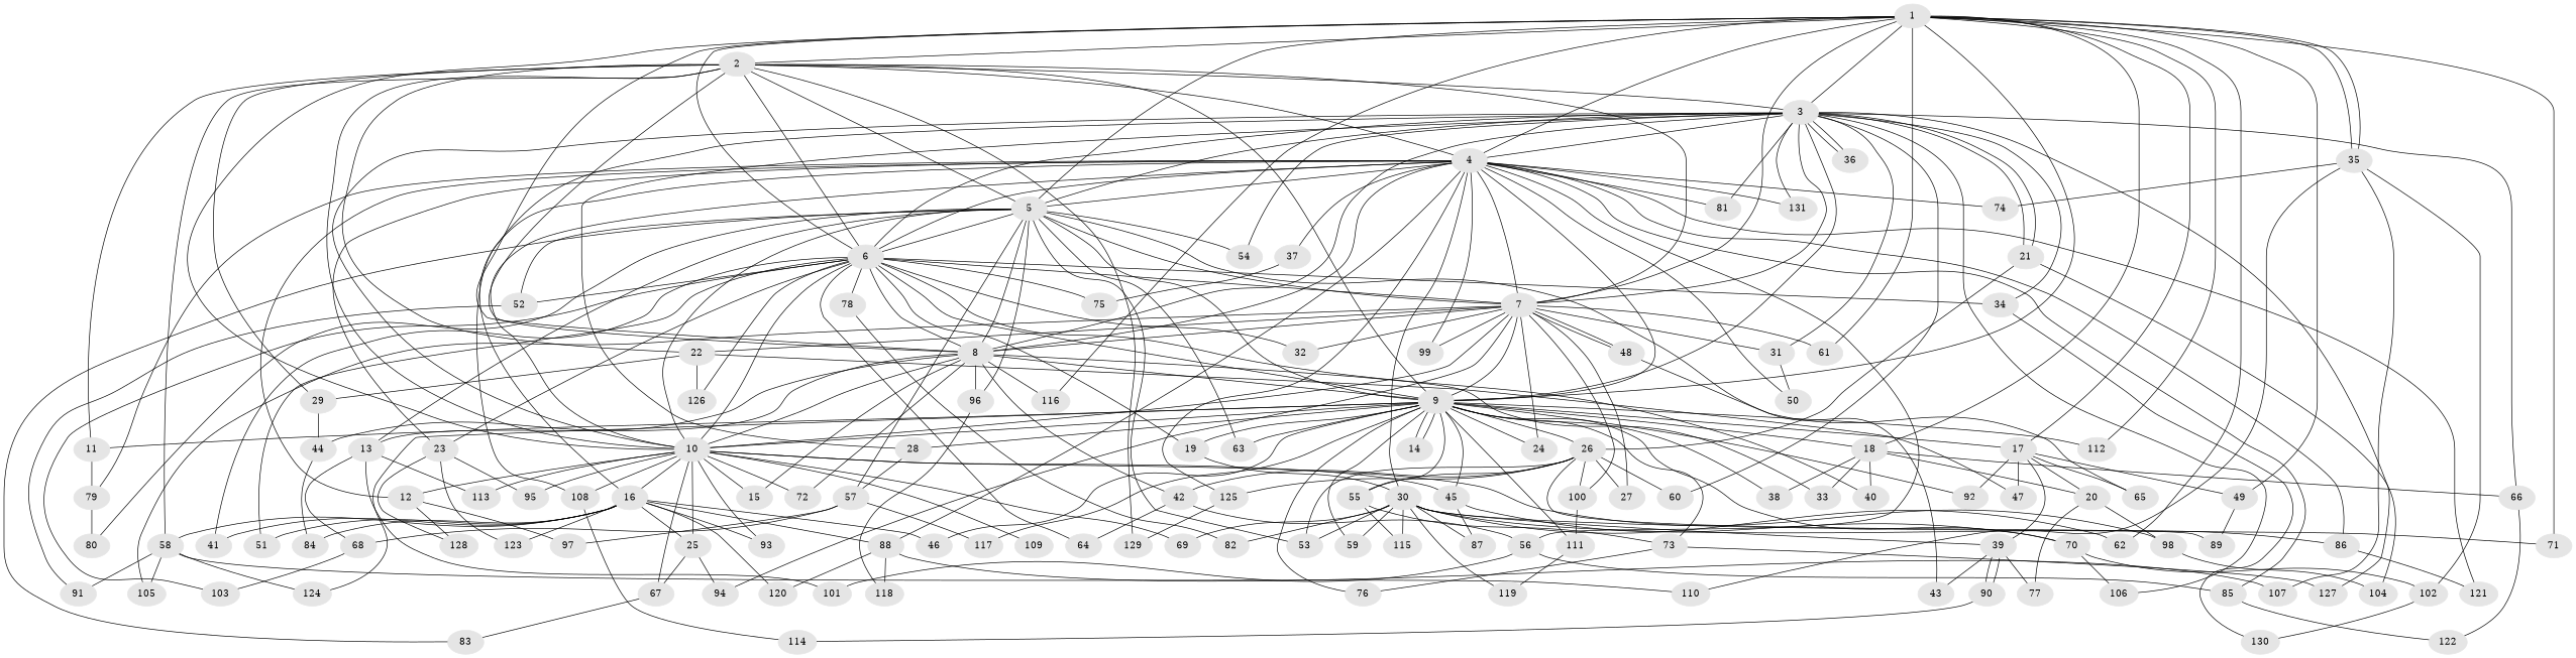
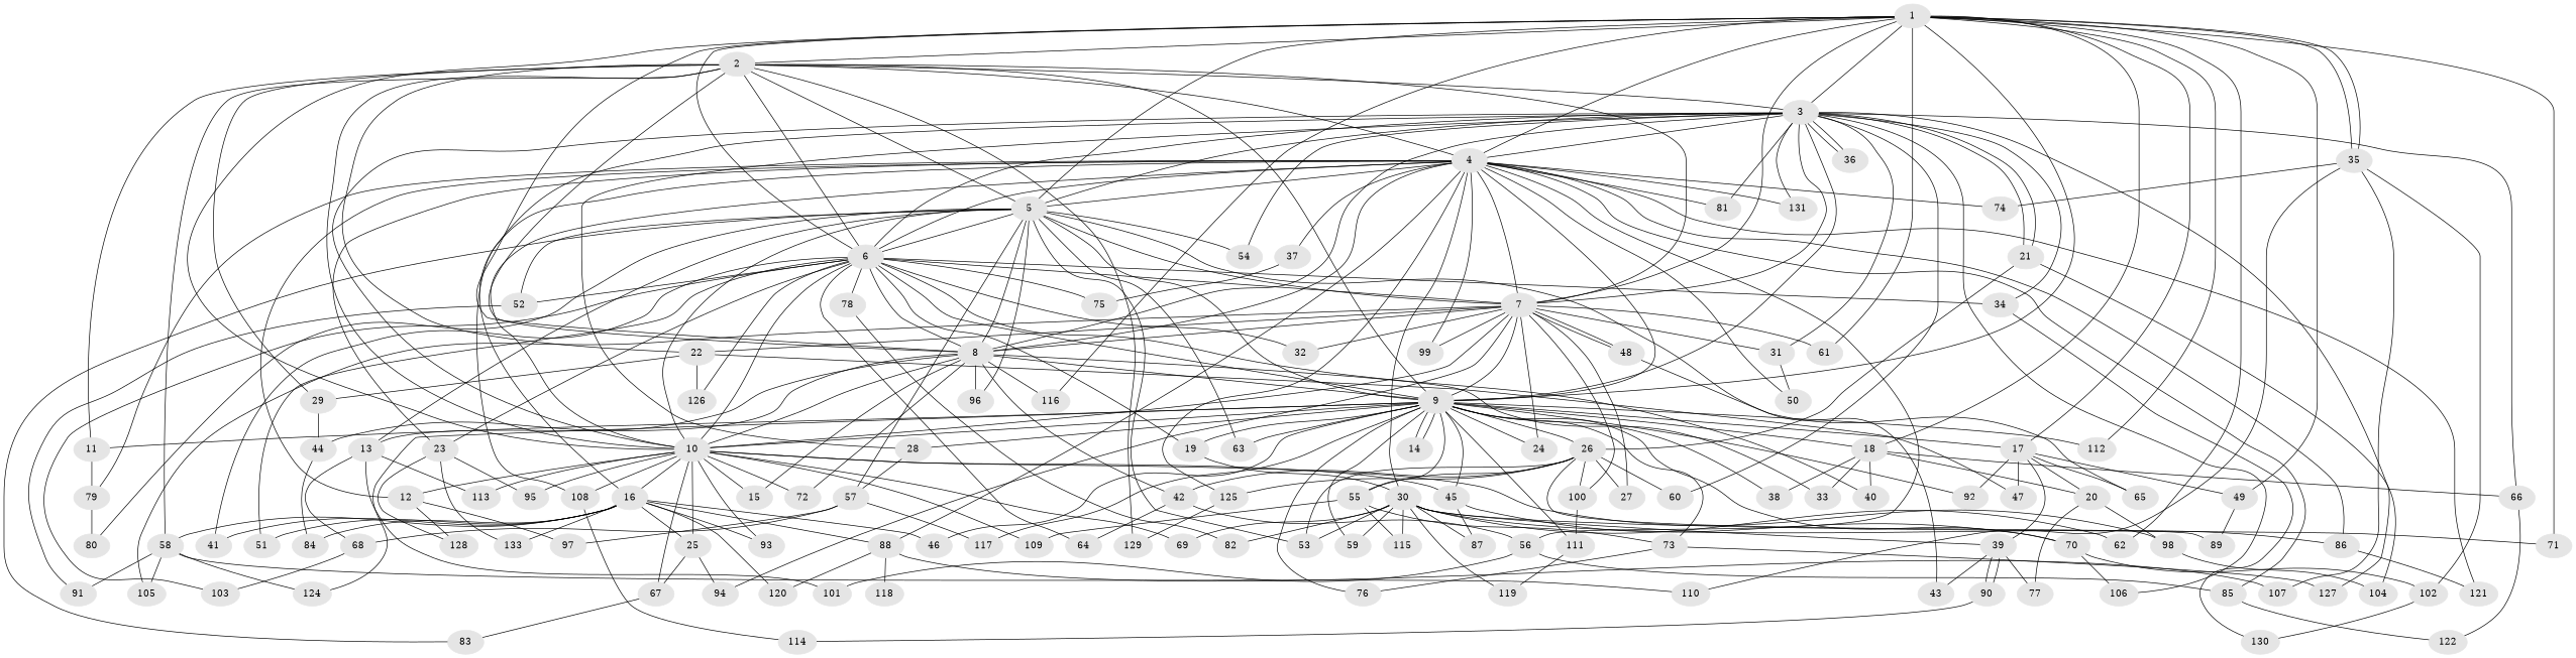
  graph {
    node [color=gray90 style=filled]
    1
    2
    3
    4
    5
    6
    7
    8
    9
    10
    17
    18
    35
    49
    61
    62
    71
    112
    116
    11
    22
    29
    58
    129
    16
    21
    28
    31
    34
    36
    54
    60
    66
    81
    106
    127
    131
    12
    23
    30
    37
    50
    56
    74
    79
    85
    86
    88
    99
    108
    121
    125
    13
    43
    52
    53
    57
    63
    80
    83
    96
    78
    19
    32
    40
    41
    51
    64
    75
    103
    126
    24
    27
    48
    94
    100
    105
    15
    33
    42
    44
    72
    14
    26
    38
    45
    46
    55
    59
    70
    73
    76
    92
    111
    117
    124
    25
    67
    69
    93
    95
    98
    109
    113
    20
    39
    47
    65
    102
    107
    110
    89
    91
    84
    120
-   123
+   123 [label=133]
    104
    130
    122
    97
    128
    82
    87
    115
    119
    101
    118
    114
    68
    77
    90
    1 -- 2
    1 -- 3
    1 -- 4
    1 -- 5
    1 -- 6
    1 -- 7
    1 -- 8
    1 -- 9
    1 -- 10
    1 -- 17
    1 -- 18
    1 -- 35
    1 -- 35
    1 -- 49
    1 -- 61
    1 -- 62
    1 -- 71
    1 -- 112
    1 -- 116
    2 -- 3
    2 -- 4
    2 -- 5
    2 -- 6
    2 -- 7
    2 -- 8
    2 -- 9
    2 -- 10
    2 -- 11
    2 -- 22
    2 -- 29
    2 -- 58
    2 -- 129
    3 -- 4
    3 -- 5
    3 -- 6
    3 -- 7
    3 -- 8
    3 -- 9
    3 -- 10
    3 -- 16
    3 -- 21
    3 -- 21
    3 -- 28
    3 -- 31
    3 -- 34
    3 -- 36
    3 -- 36
    3 -- 54
    3 -- 60
    3 -- 66
    3 -- 81
    3 -- 106
    3 -- 127
    3 -- 131
    4 -- 5
    4 -- 6
    4 -- 7
    4 -- 8
    4 -- 9
    4 -- 10
    4 -- 81
    4 -- 131
    4 -- 12
    4 -- 23
    4 -- 30
    4 -- 37
    4 -- 50
    4 -- 56
    4 -- 74
    4 -- 79
    4 -- 85
    4 -- 86
    4 -- 88
    4 -- 99
    4 -- 108
    4 -- 121
    4 -- 125
    5 -- 6
    5 -- 7
    5 -- 8
    5 -- 9
    5 -- 10
    5 -- 54
    5 -- 13
    5 -- 43
    5 -- 52
    5 -- 53
    5 -- 57
    5 -- 63
    5 -- 80
    5 -- 83
    5 -- 96
    6 -- 7
    6 -- 8
    6 -- 9
    6 -- 10
    6 -- 34
    6 -- 23
    6 -- 52
    6 -- 78
    6 -- 19
    6 -- 32
    6 -- 40
    6 -- 41
    6 -- 51
    6 -- 64
    6 -- 75
    6 -- 103
    6 -- 126
    7 -- 8
    7 -- 9
    7 -- 10
    7 -- 61
    7 -- 22
    7 -- 31
    7 -- 99
    7 -- 32
    7 -- 24
    7 -- 27
    7 -- 48
    7 -- 48
    7 -- 94
    7 -- 100
    7 -- 105
    8 -- 9
    8 -- 10
    8 -- 116
    8 -- 13
    8 -- 96
    8 -- 15
    8 -- 33
    8 -- 42
    8 -- 44
    8 -- 72
    9 -- 10
    9 -- 17
    9 -- 18
    9 -- 112
    9 -- 11
    9 -- 28
    9 -- 63
    9 -- 19
    9 -- 24
    9 -- 14
    9 -- 14
    9 -- 26
    9 -- 38
    9 -- 45
    9 -- 46
    9 -- 55
    9 -- 59
    9 -- 70
    9 -- 73
    9 -- 76
    9 -- 92
    9 -- 111
    9 -- 117
    9 -- 124
    10 -- 16
    10 -- 12
    10 -- 108
    10 -- 15
    10 -- 72
    10 -- 45
    10 -- 25
    10 -- 67
    10 -- 69
    10 -- 93
    10 -- 95
    10 -- 98
    10 -- 109
    10 -- 113
    17 -- 49
    17 -- 92
    17 -- 20
    17 -- 39
    17 -- 47
    17 -- 65
    18 -- 66
    18 -- 40
    18 -- 33
    18 -- 38
    18 -- 20
    35 -- 74
    35 -- 102
    35 -- 107
    35 -- 110
    49 -- 89
    11 -- 79
    22 -- 29
    22 -- 126
    22 -- 47
    29 -- 44
    58 -- 105
    58 -- 124
    58 -- 110
    58 -- 91
    16 -- 58
    16 -- 88
    16 -- 41
    16 -- 51
    16 -- 46
    16 -- 25
    16 -- 93
    16 -- 84
    16 -- 120
    16 -- 123
    21 -- 26
    21 -- 104
    28 -- 57
    31 -- 50
    34 -- 130
    66 -- 122
    12 -- 97
    12 -- 128
    23 -- 95
    23 -- 123
    23 -- 128
    30 -- 62
    30 -- 71
    30 -- 86
    30 -- 53
    30 -- 59
    30 -- 69
    30 -- 39
    30 -- 82
    30 -- 87
    30 -- 115
    30 -- 119
    37 -- 75
    56 -- 85
    56 -- 101
    79 -- 80
    85 -- 122
    86 -- 121
    88 -- 107
    88 -- 120
    88 -- 118
    108 -- 114
    125 -- 129
    13 -- 113
    13 -- 101
    13 -- 68
    52 -- 91
    57 -- 117
    57 -- 97
    57 -- 68
-   96 -- 118
    78 -- 82
    19 -- 30
    48 -- 65
    100 -- 111
    42 -- 56
    42 -- 64
    44 -- 84
    26 -- 60
    26 -- 125
    26 -- 53
    26 -- 27
    26 -- 100
    26 -- 42
    26 -- 55
    26 -- 89
    45 -- 70
    45 -- 87
    55 -- 73
+   55 -- 109
    55 -- 115
    70 -- 106
    70 -- 102
    73 -- 127
    73 -- 76
    111 -- 119
    25 -- 94
    25 -- 67
    67 -- 83
    98 -- 104
    20 -- 98
    20 -- 77
    39 -- 43
    39 -- 77
    39 -- 90
    39 -- 90
    102 -- 130
    68 -- 103
    90 -- 114
  }
